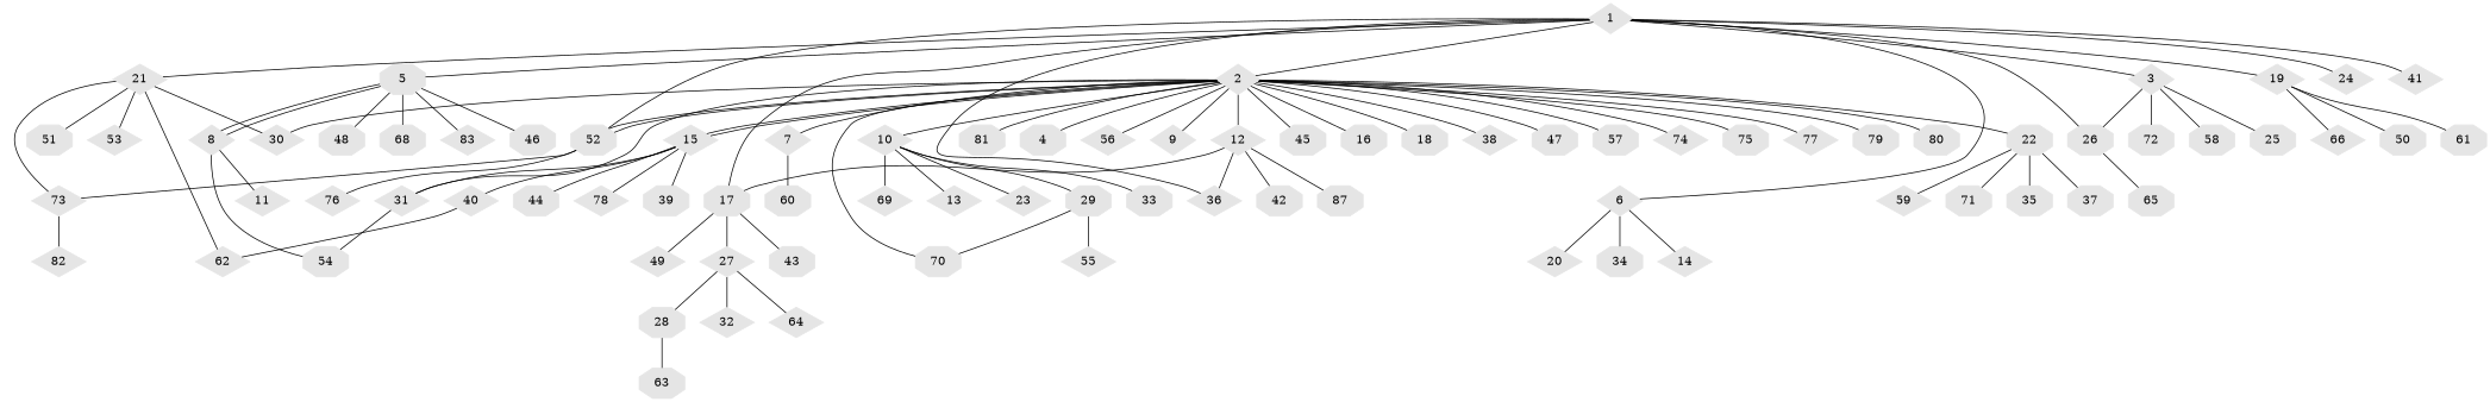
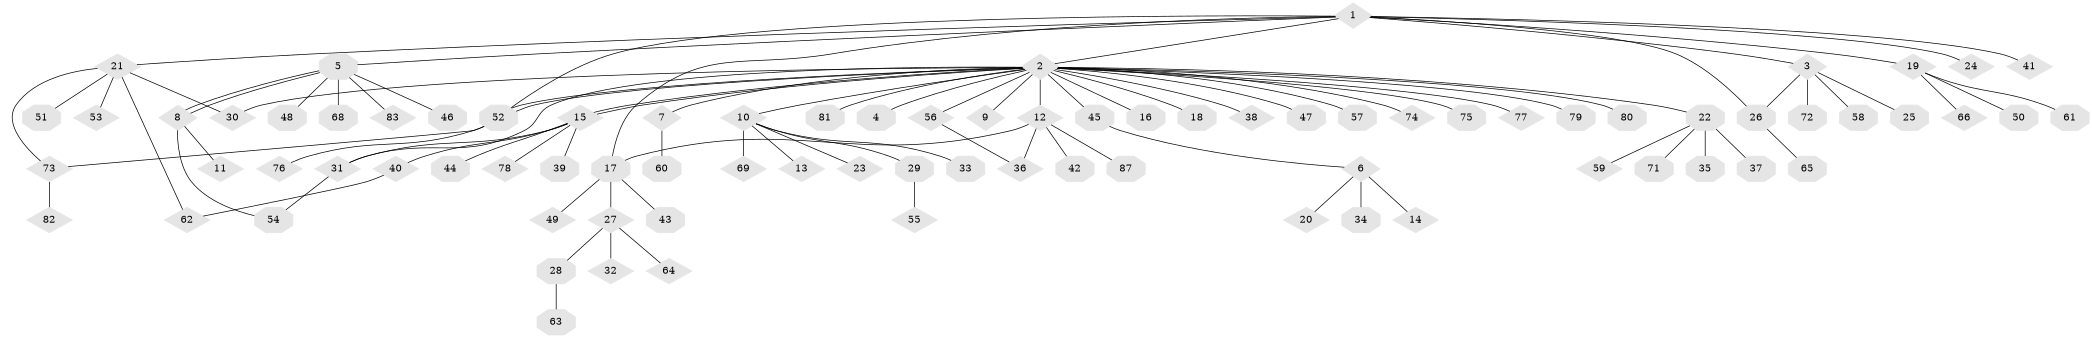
  graph {
    node [color=gray90 shape=diamond style=filled]
    1
    2
    3
    5 [shape=octagon]
    6
    17 [shape=octagon]
    19
    21
    24
    26 [shape=octagon]
    36
    41
    52 [shape=octagon]
    4 [shape=octagon]
    7
    9
    10
    12
    15
    16 [shape=octagon]
    18 [shape=octagon]
    22 [shape=octagon]
    30
    31
    38
    45 [shape=octagon]
    47 [shape=octagon]
    56
    57 [shape=octagon]
-   70 [shape=octagon]
    74
    75 [shape=octagon]
    77
    79 [shape=octagon]
    80 [shape=octagon]
    81 [shape=octagon]
    58 [shape=octagon]
    25 [shape=octagon]
    72 [shape=octagon]
    8
    46 [shape=octagon]
    48 [shape=octagon]
    68 [shape=octagon]
    83
    14
    20
    34 [shape=octagon]
    27
    43 [shape=octagon]
    49
    50 [shape=octagon]
    61 [shape=octagon]
    66
    51 [shape=octagon]
    53
    62
    73
    65 [shape=octagon]
    76
    60 [shape=octagon]
    13
    23
    29 [shape=octagon]
    33 [shape=octagon]
    69
    42 [shape=octagon]
    n67 [label=87 shape=octagon]
    39 [shape=octagon]
    40
    44 [shape=octagon]
    78
    35 [shape=octagon]
    37 [shape=octagon]
    59
    71 [shape=octagon]
    54 [shape=octagon]
    11
    55
    28 [shape=octagon]
    32
    64
    82
    63 [shape=octagon]
    1 -- 2
    1 -- 3
    1 -- 5
-   1 -- 6
+   45 -- 6
    1 -- 17
    1 -- 19
    1 -- 21
    1 -- 24
    1 -- 26
-   1 -- 36
+   56 -- 36
    1 -- 41
    1 -- 52
    2 -- 52
    2 -- 52
    2 -- 4
    2 -- 7
    2 -- 9
    2 -- 10
    2 -- 12
    2 -- 15
    2 -- 15
    2 -- 16
    2 -- 18
    2 -- 22
    2 -- 30
    2 -- 31
    2 -- 38
    2 -- 45
    2 -- 47
    2 -- 56
    2 -- 57
-   2 -- 70
    2 -- 74
    2 -- 75
    2 -- 77
    2 -- 79
    2 -- 80
    2 -- 81
    3 -- 26
    3 -- 58
    3 -- 25
    3 -- 72
    5 -- 8
    5 -- 8
    5 -- 46
    5 -- 48
    5 -- 68
    5 -- 83
    6 -- 14
    6 -- 20
    6 -- 34
    17 -- 27
    17 -- 43
    17 -- 49
    19 -- 50
    19 -- 61
    19 -- 66
    21 -- 30
    21 -- 51
    21 -- 53
    21 -- 62
    21 -- 73
    26 -- 65
    52 -- 73
    52 -- 76
    7 -- 60
    10 -- 13
    10 -- 23
    10 -- 29
    10 -- 33
    10 -- 69
    12 -- 17
    12 -- 36
    12 -- 42
    12 -- n67
    15 -- 31
    15 -- 39
    15 -- 40
    15 -- 44
    15 -- 78
    22 -- 35
    22 -- 37
    22 -- 59
    22 -- 71
    31 -- 54
    8 -- 54
    8 -- 11
    27 -- 28
    27 -- 32
    27 -- 64
    73 -- 82
-   29 -- 70
    29 -- 55
    40 -- 62
    28 -- 63
  }
